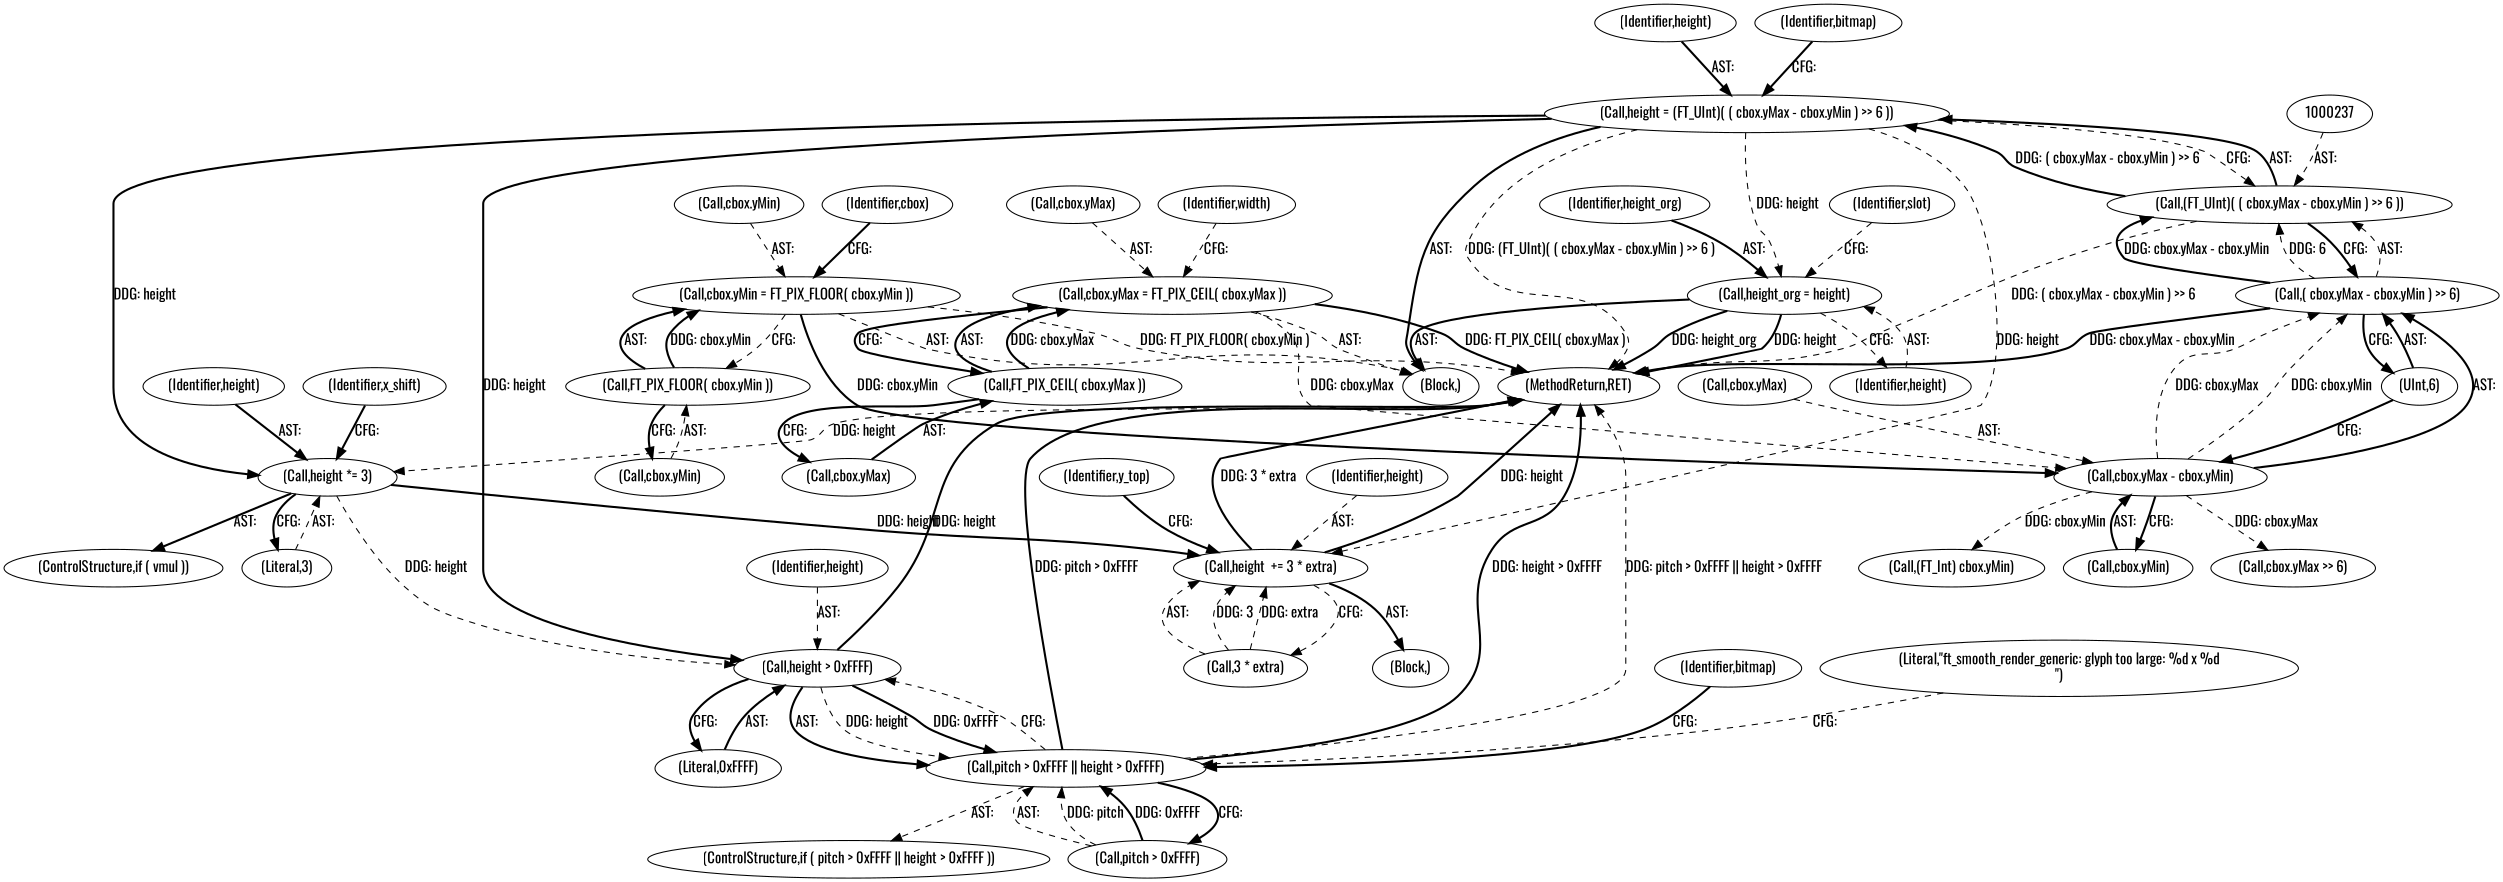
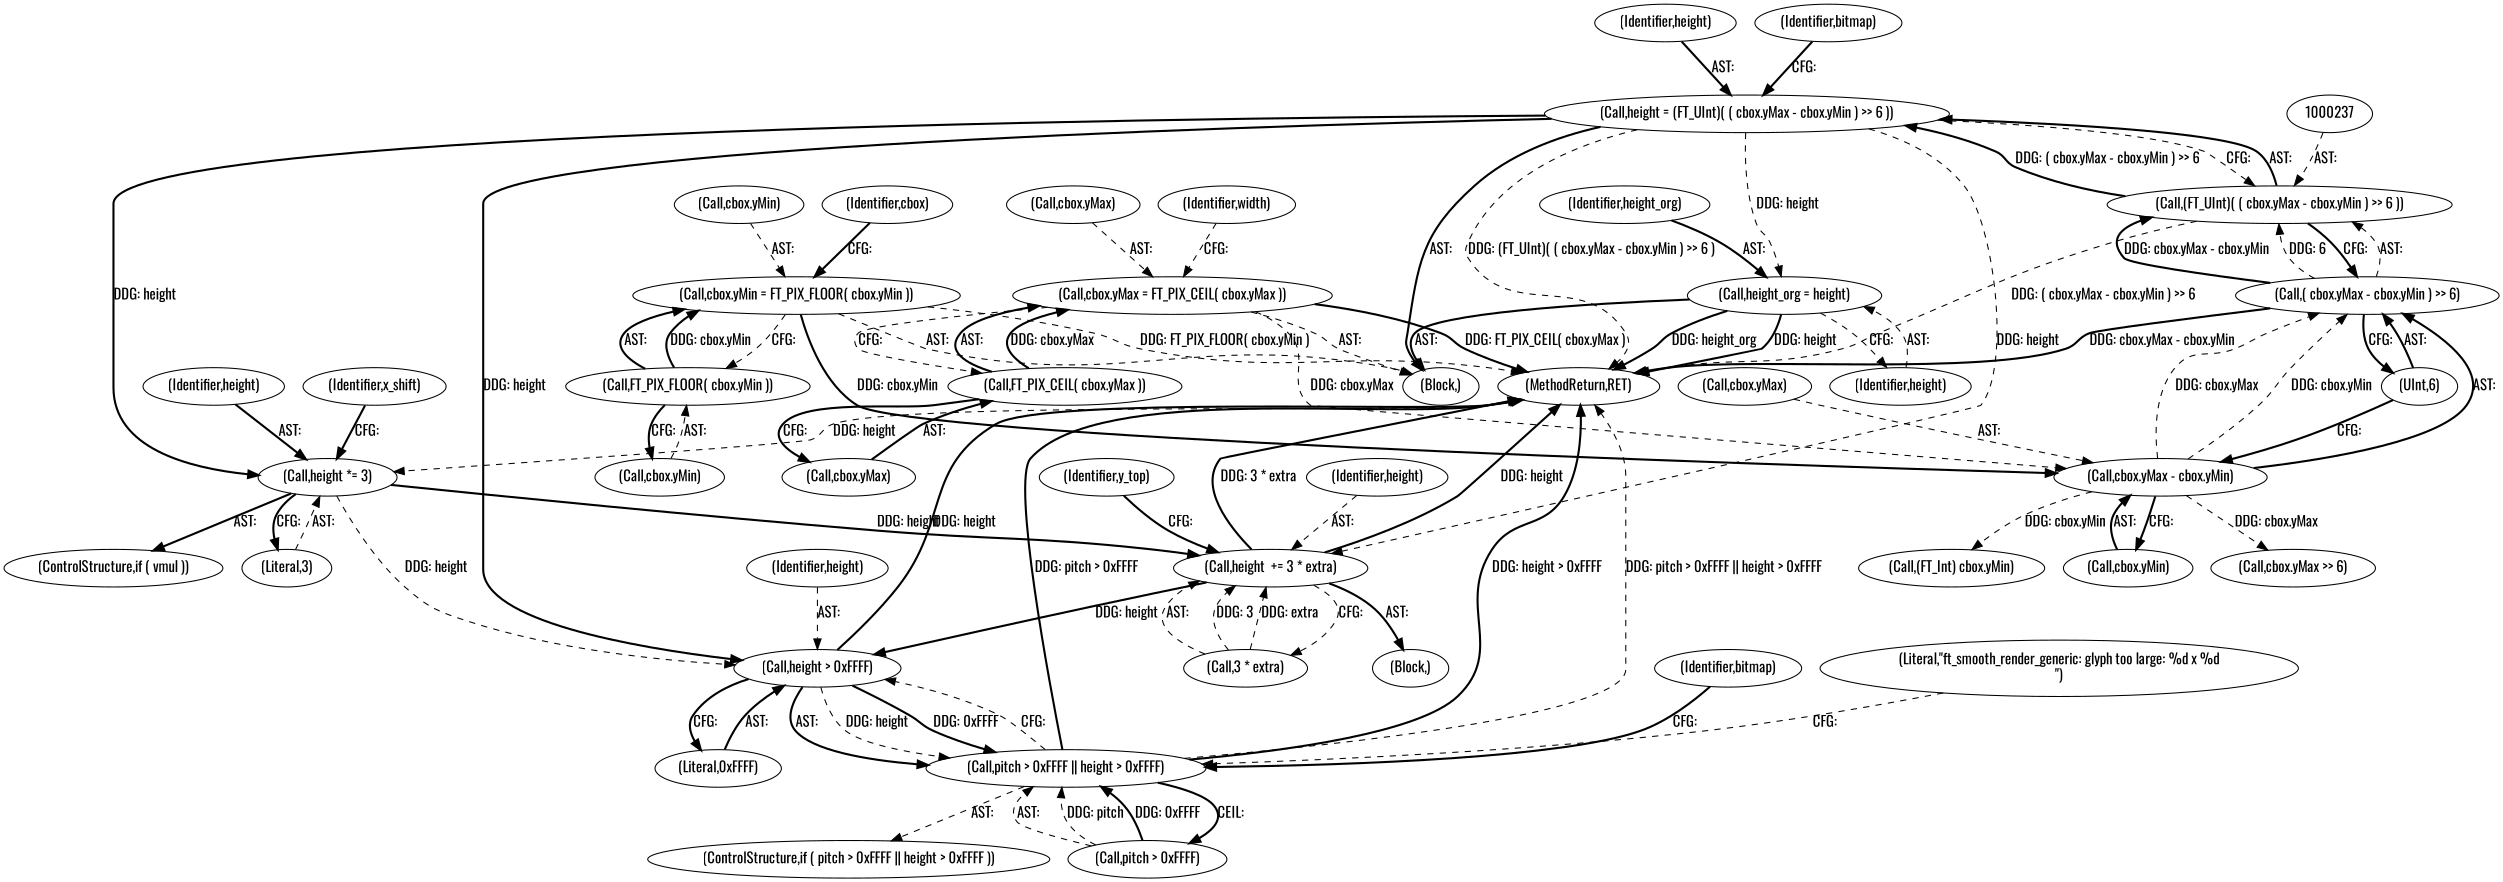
  digraph {
    fontname=Oswald
    node [fontname=Oswald]
    edge [fontname=Oswald style=bold]
    n1 [label="(Call,height = (FT_UInt)( ( cbox.yMax - cbox.yMin ) >> 6 ))"]
    n2 [label="(Call,(FT_UInt)( ( cbox.yMax - cbox.yMin ) >> 6 ))"]
    n3 [label="(Call,height_org = height)"]
    n4 [label="(Call,height *= 3)"]
    n5 [label="(Call,height  += 3 * extra)"]
    n6 [label="(Call,height > 0xFFFF)"]
    n7 [label="(MethodReturn,RET)"]
    n8 [label="(Block,)"]
    n9 [label="(Call,( cbox.yMax - cbox.yMin ) >> 6)"]
    n10 [label="(Identifier,height)"]
    n11 [label="(Literal,3)"]
    n12 [label="(ControlStructure,if ( vmul ))"]
    n13 [label="(Block,)"]
    n14 [label="(Call,3 * extra)"]
    n15 [label="(Call,pitch > 0xFFFF || height > 0xFFFF)"]
    n16 [label="(Literal,0xFFFF)"]
    n17 [label="(UInt,6)"]
    n18 [label="(Call,cbox.yMax - cbox.yMin)"]
    n19 [label="(Call,(FT_Int) cbox.yMin)"]
    n20 [label="(Call,cbox.yMax >> 6)"]
    n21 [label="(Call,cbox.yMin)"]
    n22 [label="(Call,cbox.yMax = FT_PIX_CEIL( cbox.yMax ))"]
    n23 [label="(Call,FT_PIX_CEIL( cbox.yMax ))"]
    n24 [label="(Call,cbox.yMax)"]
    n25 [label="(Call,cbox.yMin = FT_PIX_FLOOR( cbox.yMin ))"]
    n26 [label="(Call,FT_PIX_FLOOR( cbox.yMin ))"]
    n27 [label="(Call,cbox.yMin)"]
    n28 [label="(ControlStructure,if ( pitch > 0xFFFF || height > 0xFFFF ))"]
    n29 [label="(Call,pitch > 0xFFFF)"]
    n30 [label="(Identifier,bitmap)"]
    n31 [label="(Identifier,height)"]
    n32 [label="(Identifier,y_top)"]
-   n33 [label="(Identifier,slot)"]
    n34 [label="(Identifier,height)"]
    n35 [label="(Call,cbox.yMax)"]
    n36 [label="(Identifier,height)"]
    n37 [label="(Identifier,x_shift)"]
    n38 [label="(Literal,\"ft_smooth_render_generic: glyph too large: %d x %d\n\")"]
    n39 [label="(Identifier,height)"]
    n40 [label="(Identifier,bitmap)"]
    n41 [label="(Identifier,height_org)"]
    n42 [label="(Identifier,width)"]
    n43 [label="(Identifier,cbox)"]
    n44 [label="(Call,cbox.yMin)"]
    n45 [label="(Call,cbox.yMax)"]
    1000237
    n1 -> n2 [label="CFG: " style=dashed]
    n1 -> n3 [label="DDG: height" style=dashed]
    n1 -> n4 [label="DDG: height"]
    n1 -> n5 [label="DDG: height" style=dashed]
    n1 -> n6 [label="DDG: height"]
    n1 -> n7 [label="DDG: (FT_UInt)( ( cbox.yMax - cbox.yMin ) >> 6 )" style=dashed]
    n1 -> n8 [label="AST: "]
    n2 -> n1 [label="AST: "]
    n2 -> n1 [label="DDG: ( cbox.yMax - cbox.yMin ) >> 6"]
    n2 -> n7 [label="DDG: ( cbox.yMax - cbox.yMin ) >> 6" style=dashed]
    n2 -> n9 [label="CFG: "]
    n3 -> n7 [label="DDG: height"]
    n3 -> n7 [label="DDG: height_org"]
    n3 -> n8 [label="AST: "]
    n3 -> n10 [label="CFG: " style=dashed]
    n4 -> n5 [label="DDG: height"]
    n4 -> n6 [label="DDG: height" style=dashed]
    n4 -> n11 [label="CFG: "]
    n4 -> n12 [label="AST: "]
+   n5 -> n6 [label="DDG: height"]
    n5 -> n7 [label="DDG: height"]
    n5 -> n7 [label="DDG: 3 * extra"]
    n5 -> n13 [label="AST: "]
    n5 -> n14 [label="CFG: " style=dashed]
    n6 -> n7 [label="DDG: height"]
    n6 -> n15 [label="AST: "]
    n6 -> n15 [label="DDG: height" style=dashed]
    n6 -> n15 [label="DDG: 0xFFFF"]
    n6 -> n16 [label="CFG: "]
    n7 -> n4 [label="DDG: height" style=dashed]
    n9 -> n2 [label="AST: " style=dashed]
    n9 -> n2 [label="DDG: cbox.yMax - cbox.yMin"]
    n9 -> n2 [label="DDG: 6" style=dashed]
    n9 -> n7 [label="DDG: cbox.yMax - cbox.yMin"]
    n9 -> n17 [label="CFG: "]
    n10 -> n3 [label="AST: " style=dashed]
    n11 -> n4 [label="AST: " style=dashed]
    n14 -> n5 [label="AST: " style=dashed]
    n14 -> n5 [label="DDG: 3" style=dashed]
    n14 -> n5 [label="DDG: extra" style=dashed]
    n15 -> n6 [label="CFG: " style=dashed]
    n15 -> n7 [label="DDG: pitch > 0xFFFF"]
    n15 -> n7 [label="DDG: height > 0xFFFF"]
    n15 -> n7 [label="DDG: pitch > 0xFFFF || height > 0xFFFF" style=dashed]
    n15 -> n28 [label="AST: " style=dashed]
-   n15 -> n29 [label="CFG: "]
+   n15 -> n29 [label="CEIL: "]
    n16 -> n6 [label="AST: "]
    n17 -> n9 [label="AST: "]
    n17 -> n18 [label="CFG: "]
    n18 -> n9 [label="AST: "]
    n18 -> n9 [label="DDG: cbox.yMax" style=dashed]
    n18 -> n9 [label="DDG: cbox.yMin" style=dashed]
    n18 -> n19 [label="DDG: cbox.yMin" style=dashed]
    n18 -> n20 [label="DDG: cbox.yMax" style=dashed]
    n18 -> n21 [label="CFG: "]
    n21 -> n18 [label="AST: "]
    n22 -> n7 [label="DDG: FT_PIX_CEIL( cbox.yMax )"]
    n22 -> n8 [label="AST: " style=dashed]
    n22 -> n18 [label="DDG: cbox.yMax" style=dashed]
-   n22 -> n23 [label="CFG: "]
+   n22 -> n23 [label="CFG: " style=dashed]
    n23 -> n22 [label="AST: "]
    n23 -> n22 [label="DDG: cbox.yMax"]
    n23 -> n24 [label="CFG: "]
    n24 -> n23 [label="AST: "]
    n25 -> n7 [label="DDG: FT_PIX_FLOOR( cbox.yMin )" style=dashed]
    n25 -> n8 [label="AST: " style=dashed]
    n25 -> n18 [label="DDG: cbox.yMin"]
    n25 -> n26 [label="CFG: " style=dashed]
    n26 -> n25 [label="AST: "]
    n26 -> n25 [label="DDG: cbox.yMin"]
    n26 -> n27 [label="CFG: "]
    n27 -> n26 [label="AST: " style=dashed]
    n29 -> n15 [label="AST: " style=dashed]
    n29 -> n15 [label="DDG: pitch" style=dashed]
    n29 -> n15 [label="DDG: 0xFFFF"]
    n30 -> n15 [label="CFG: "]
    n31 -> n5 [label="AST: " style=dashed]
    n32 -> n5 [label="CFG: "]
-   n33 -> n3 [label="CFG: " style=dashed]
    n34 -> n1 [label="AST: "]
    n35 -> n18 [label="AST: " style=dashed]
    n36 -> n6 [label="AST: " style=dashed]
    n37 -> n4 [label="CFG: "]
    n38 -> n15 [label="CFG: " style=dashed]
    n39 -> n4 [label="AST: "]
    n40 -> n1 [label="CFG: "]
    n41 -> n3 [label="AST: "]
    n42 -> n22 [label="CFG: " style=dashed]
    n43 -> n25 [label="CFG: "]
    n44 -> n25 [label="AST: " style=dashed]
    n45 -> n22 [label="AST: " style=dashed]
    1000237 -> n2 [label="AST: " style=dashed]
  }
